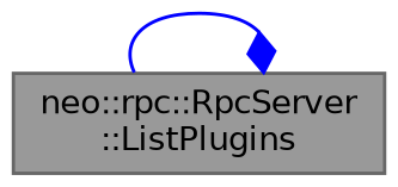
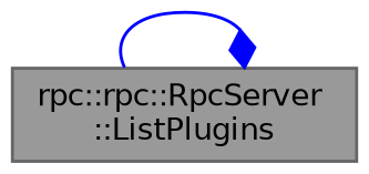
  digraph {
    rankdir=LR
-   n1 [color=gray40 fillcolor=grey60 fontcolor=black fontname=Helvetica fontsize=10 height=0.2 label="neo::rpc::RpcServer\l::ListPlugins" shape=box style=filled width=0.4]
+   n1 [color=gray40 fillcolor=grey60 fontcolor=black fontname=Helvetica fontsize=10 height=0.2 label="rpc::rpc::RpcServer\l::ListPlugins" shape=box style=filled width=0.4]
    n1 -> n1 [color=blue fontname=Helvetica fontsize=10 labelfontname=Helvetica labelfontsize=10 style=solid arrowhead=diamond]
  }
